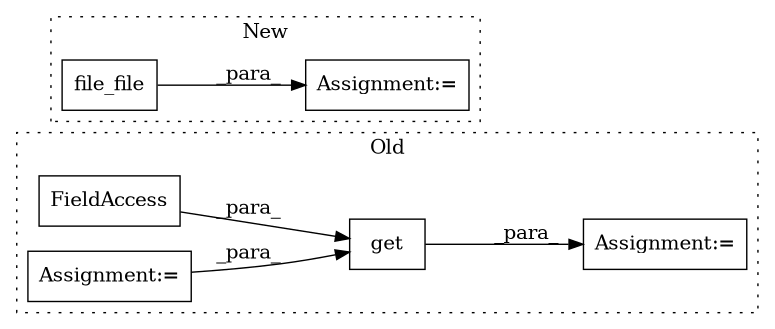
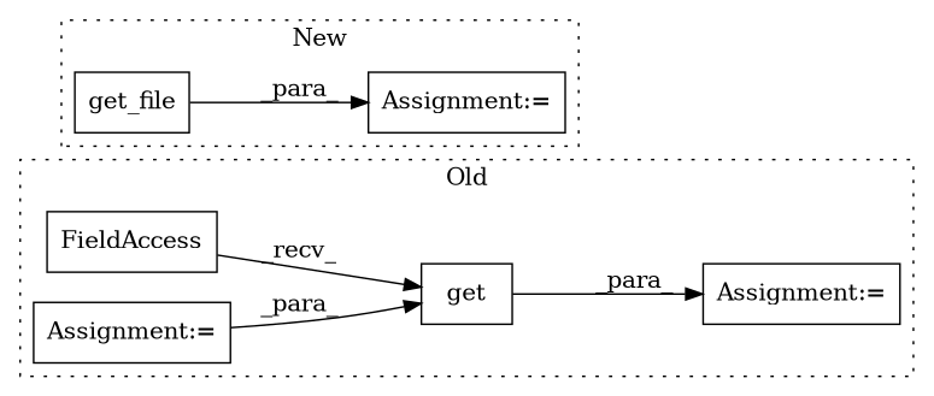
  digraph {
    rankdir=LR
    node [a=7 l=1 shape=box]
    n1 [a=32 l="5,1" label=get s="7999,8026"]
    n2 [a=22 l=7 label=FieldAccess s=7991]
    n3 [label="Assignment:=" s=7938]
    n4 [label="Assignment:=" s=8070]
-   n5 [a=32 l="9,1" label=file_file s="7843,7859"]
+   n5 [a=32 l="9,1" label=get_file s="7843,7859"]
    n6 [label="Assignment:=" s=7837]
    subgraph cluster_1 {
      label=Old
      style=dotted
      n1
      n2
      n3
      n4
    }
    subgraph cluster_2 {
      label=New
      style=dotted
      n5
      n6
    }
    n1 -> n4 [label=_para_]
-   n2 -> n1 [label=_para_]
+   n2 -> n1 [label=_recv_]
    n3 -> n1 [label=_para_]
    n5 -> n6 [label=_para_]
  }
